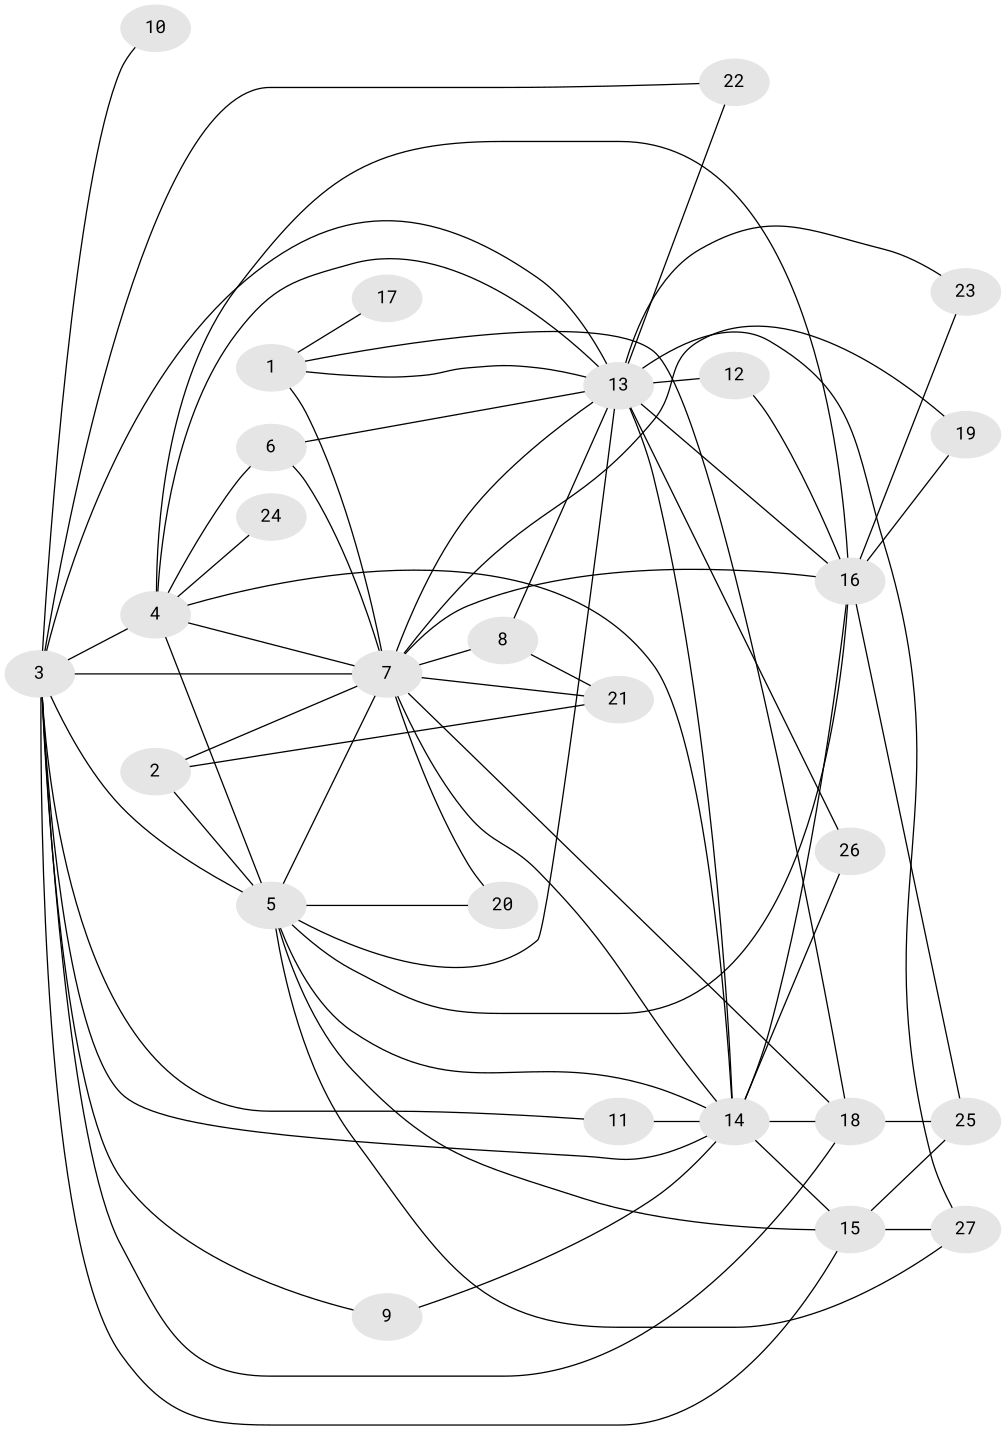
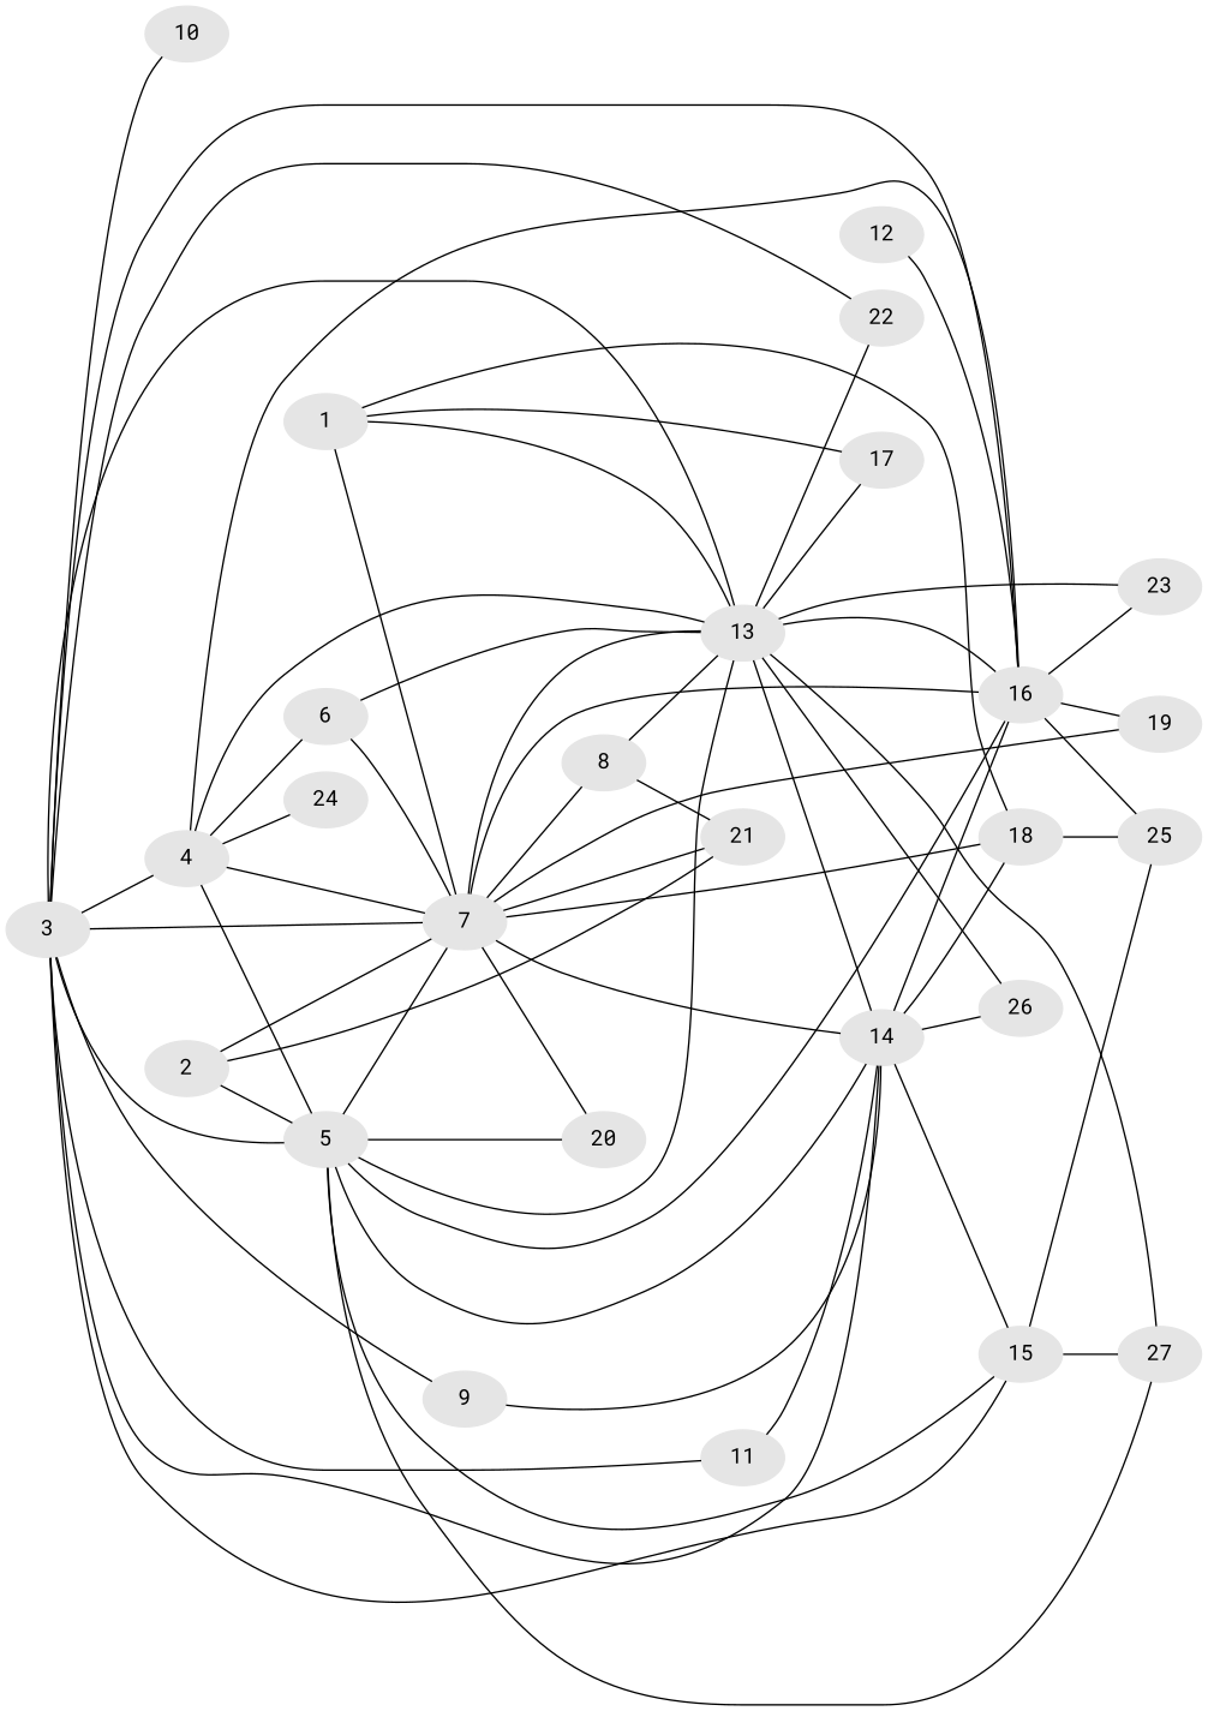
  graph {
    fontname="Roboto Mono"
    rankdir=LR
    node [color=gray90 fontname="Roboto Mono" style=filled]
    edge [fontname="Roboto Mono" weight=1.0]
    1
    7
    13
    17
    18
    21
    14
    16
    20
    8
    19
    22
    27
    23
    26
    25
    2
    5
    15
    3
    4
    9
    10
    11
    6
    24
    12
    1 -- 7
    1 -- 13
    1 -- 17
    1 -- 18
    7 -- 13 [weight=4.0]
    7 -- 18
    7 -- 21
    7 -- 14 [weight=4.0]
    7 -- 16 [weight=3.0]
    7 -- 20
    7 -- 8 [weight=2.0]
    7 -- 19
-   13 -- 12 [weight=2.0]
+   13 -- 17 [weight=2.0]
    13 -- 14
    13 -- 16
    13 -- 22
    13 -- 27
    13 -- 23
    13 -- 26
    18 -- 25
    14 -- 18
    14 -- 16 [weight=2.0]
    14 -- 26
    14 -- 15
    16 -- 19
    16 -- 23
    16 -- 25
    8 -- 13
    8 -- 21
    2 -- 7
    2 -- 21
    2 -- 5
    5 -- 7 [weight=7.0]
    5 -- 13 [weight=3.0]
    5 -- 14 [weight=2.0]
    5 -- 16 [weight=4.0]
    5 -- 20 [weight=2.0]
    5 -- 27
    5 -- 15
    15 -- 27
    15 -- 25
    3 -- 7 [weight=3.0]
    3 -- 13
    3 -- 14
-   3 -- 18 [weight=2.0]
+   3 -- 16 [weight=2.0]
    3 -- 22 [weight=2.0]
    3 -- 5 [weight=2.0]
    3 -- 15
    3 -- 4 [weight=2.0]
    3 -- 9
    3 -- 10
    3 -- 11
    4 -- 7 [weight=4.0]
    4 -- 13
-   4 -- 14
    4 -- 16 [weight=2.0]
    4 -- 5 [weight=2.0]
    4 -- 6
    4 -- 24
    9 -- 14
    11 -- 14 [weight=2.0]
    6 -- 7
    6 -- 13
    12 -- 16
  }
